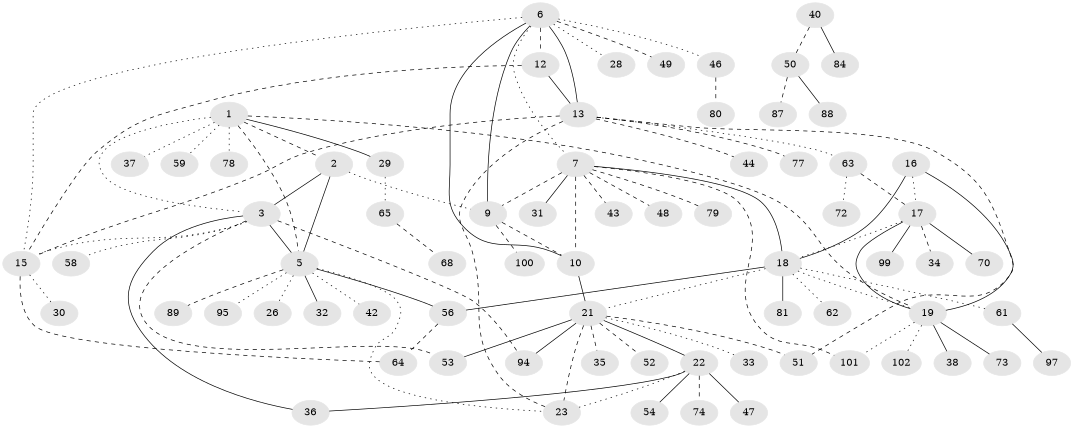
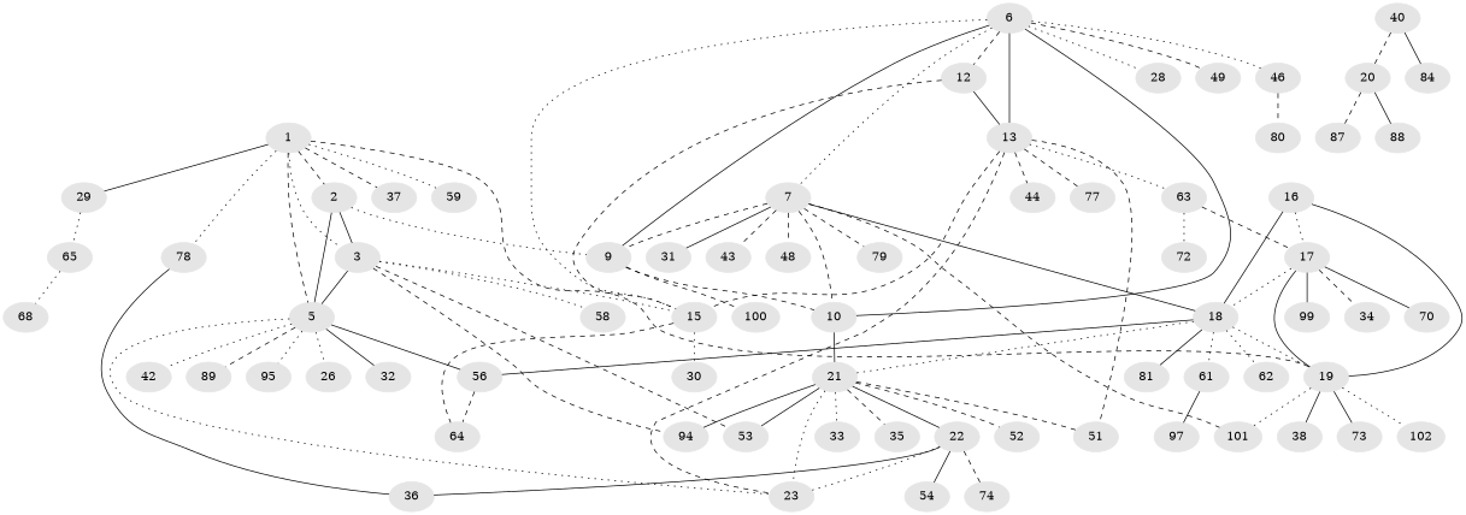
  graph {
    node [color=gray90 style=filled]
    edge [style=dashed]
    1 [super="+49"]
    2 [super="+82"]
    3 [super="+4"]
    5 [super="+27"]
    19 [super="+76"]
    29 [super="+45"]
    37 [super="+57"]
    59
    78
    9 [super="+86"]
    15
    36
    53 [super="+92"]
    58
    94
    23 [super="+25"]
    26
    32
    42
    56
    89
    95
    101
    38
    73
    102
    65 [super="+93"]
    10 [super="+60"]
    100
    30 [super="+90"]
    64 [super="+103"]
    6 [super="+11"]
    7 [super="+8"]
    12 [super="+69"]
    13 [super="+14"]
    28
    n37 [label=49]
    46 [super="+67"]
    18 [super="+20"]
    31
    43 [super="+91"]
    48
    79
    21 [super="+24"]
    44
    51 [super="+55"]
    63 [super="+96"]
    77
    80 [super="+83"]
    61
    62
    81
-   50 [super="+71"]
+   50 [super="+71" label=20]
    40
    84
    22 [super="+75"]
    33
    35 [super="+39"]
    52
    17 [super="+98"]
    34
    70
    99
    72
    16
    97
-   47
    54
    74
    68 [super="+85"]
    87
    88
    1 -- 2
    1 -- 3 [style=dotted weight=2]
    1 -- 5
    1 -- 19
    1 -- 29 [style=solid]
-   1 -- 37 [style=dotted]
+   1 -- 37
    1 -- 59 [style=dotted]
    1 -- 78 [style=dotted]
    2 -- 3 [style=solid weight=2]
    2 -- 5 [style=solid]
    2 -- 9 [style=dotted]
    3 -- 5 [style=solid weight=2]
    3 -- 15 [style=dotted]
-   3 -- 36 [style=solid]
+   78 -- 36 [style=solid]
    3 -- 53 [weight=2]
    3 -- 58 [style=dotted]
    3 -- 94
    5 -- 23 [style=dotted]
    5 -- 26 [style=dotted]
    5 -- 32 [style=solid]
    5 -- 42 [style=dotted]
    5 -- 56 [style=solid]
    5 -- 89
    5 -- 95 [style=dotted]
    19 -- 101 [style=dotted]
    19 -- 38 [style=solid]
    19 -- 73 [style=solid]
    19 -- 102 [style=dotted]
    29 -- 65 [style=dotted]
    9 -- 10
    9 -- 100
    15 -- 30 [style=dotted]
    15 -- 64
    56 -- 64
-   65 -- 68
+   65 -- 68 [style=dotted]
    10 -- 21 [style=solid]
    6 -- 9 [style=solid]
    6 -- 15 [style=dotted]
    6 -- 10 [style=solid]
    6 -- 7 [style=dotted weight=2]
    6 -- 12
    6 -- 13 [style=solid weight=2]
    6 -- 28 [style=dotted]
    6 -- n37
    6 -- 46 [style=dotted]
    7 -- 9 [weight=2]
    7 -- 101
    7 -- 10 [weight=2]
    7 -- 18 [style=solid]
    7 -- 31 [style=solid]
    7 -- 43
    7 -- 48
    7 -- 79
    12 -- 15
    12 -- 13 [style=solid weight=2]
    13 -- 15 [weight=2]
    13 -- 23
    13 -- 44
    13 -- 51
    13 -- 63 [style=dotted]
    13 -- 77
    46 -- 80
    18 -- 19 [style=dotted weight=2]
    18 -- 56 [style=solid]
    18 -- 21 [style=dotted]
    18 -- 61 [style=dotted]
    18 -- 62 [style=dotted]
    18 -- 81 [style=solid]
    21 -- 53 [style=solid]
    21 -- 94 [style=solid]
-   21 -- 23 [weight=4]
+   21 -- 23 [style=dotted weight=4]
    21 -- 51
    21 -- 22 [style=solid weight=2]
    21 -- 33 [style=dotted]
    21 -- 35
    21 -- 52
    63 -- 17
    63 -- 72 [style=dotted]
    61 -- 97 [style=solid]
    50 -- 87
    50 -- 88 [style=solid]
    40 -- 50
    40 -- 84 [style=solid]
    22 -- 36 [style=solid]
    22 -- 23 [style=dotted weight=2]
-   22 -- 47 [style=solid]
    22 -- 54 [style=solid]
    22 -- 74
    17 -- 19 [style=solid]
    17 -- 18 [style=dotted weight=2]
    17 -- 34
    17 -- 70 [style=solid]
    17 -- 99 [style=solid]
    16 -- 19 [style=solid]
    16 -- 18 [style=solid weight=2]
    16 -- 17 [style=dotted]
  }
